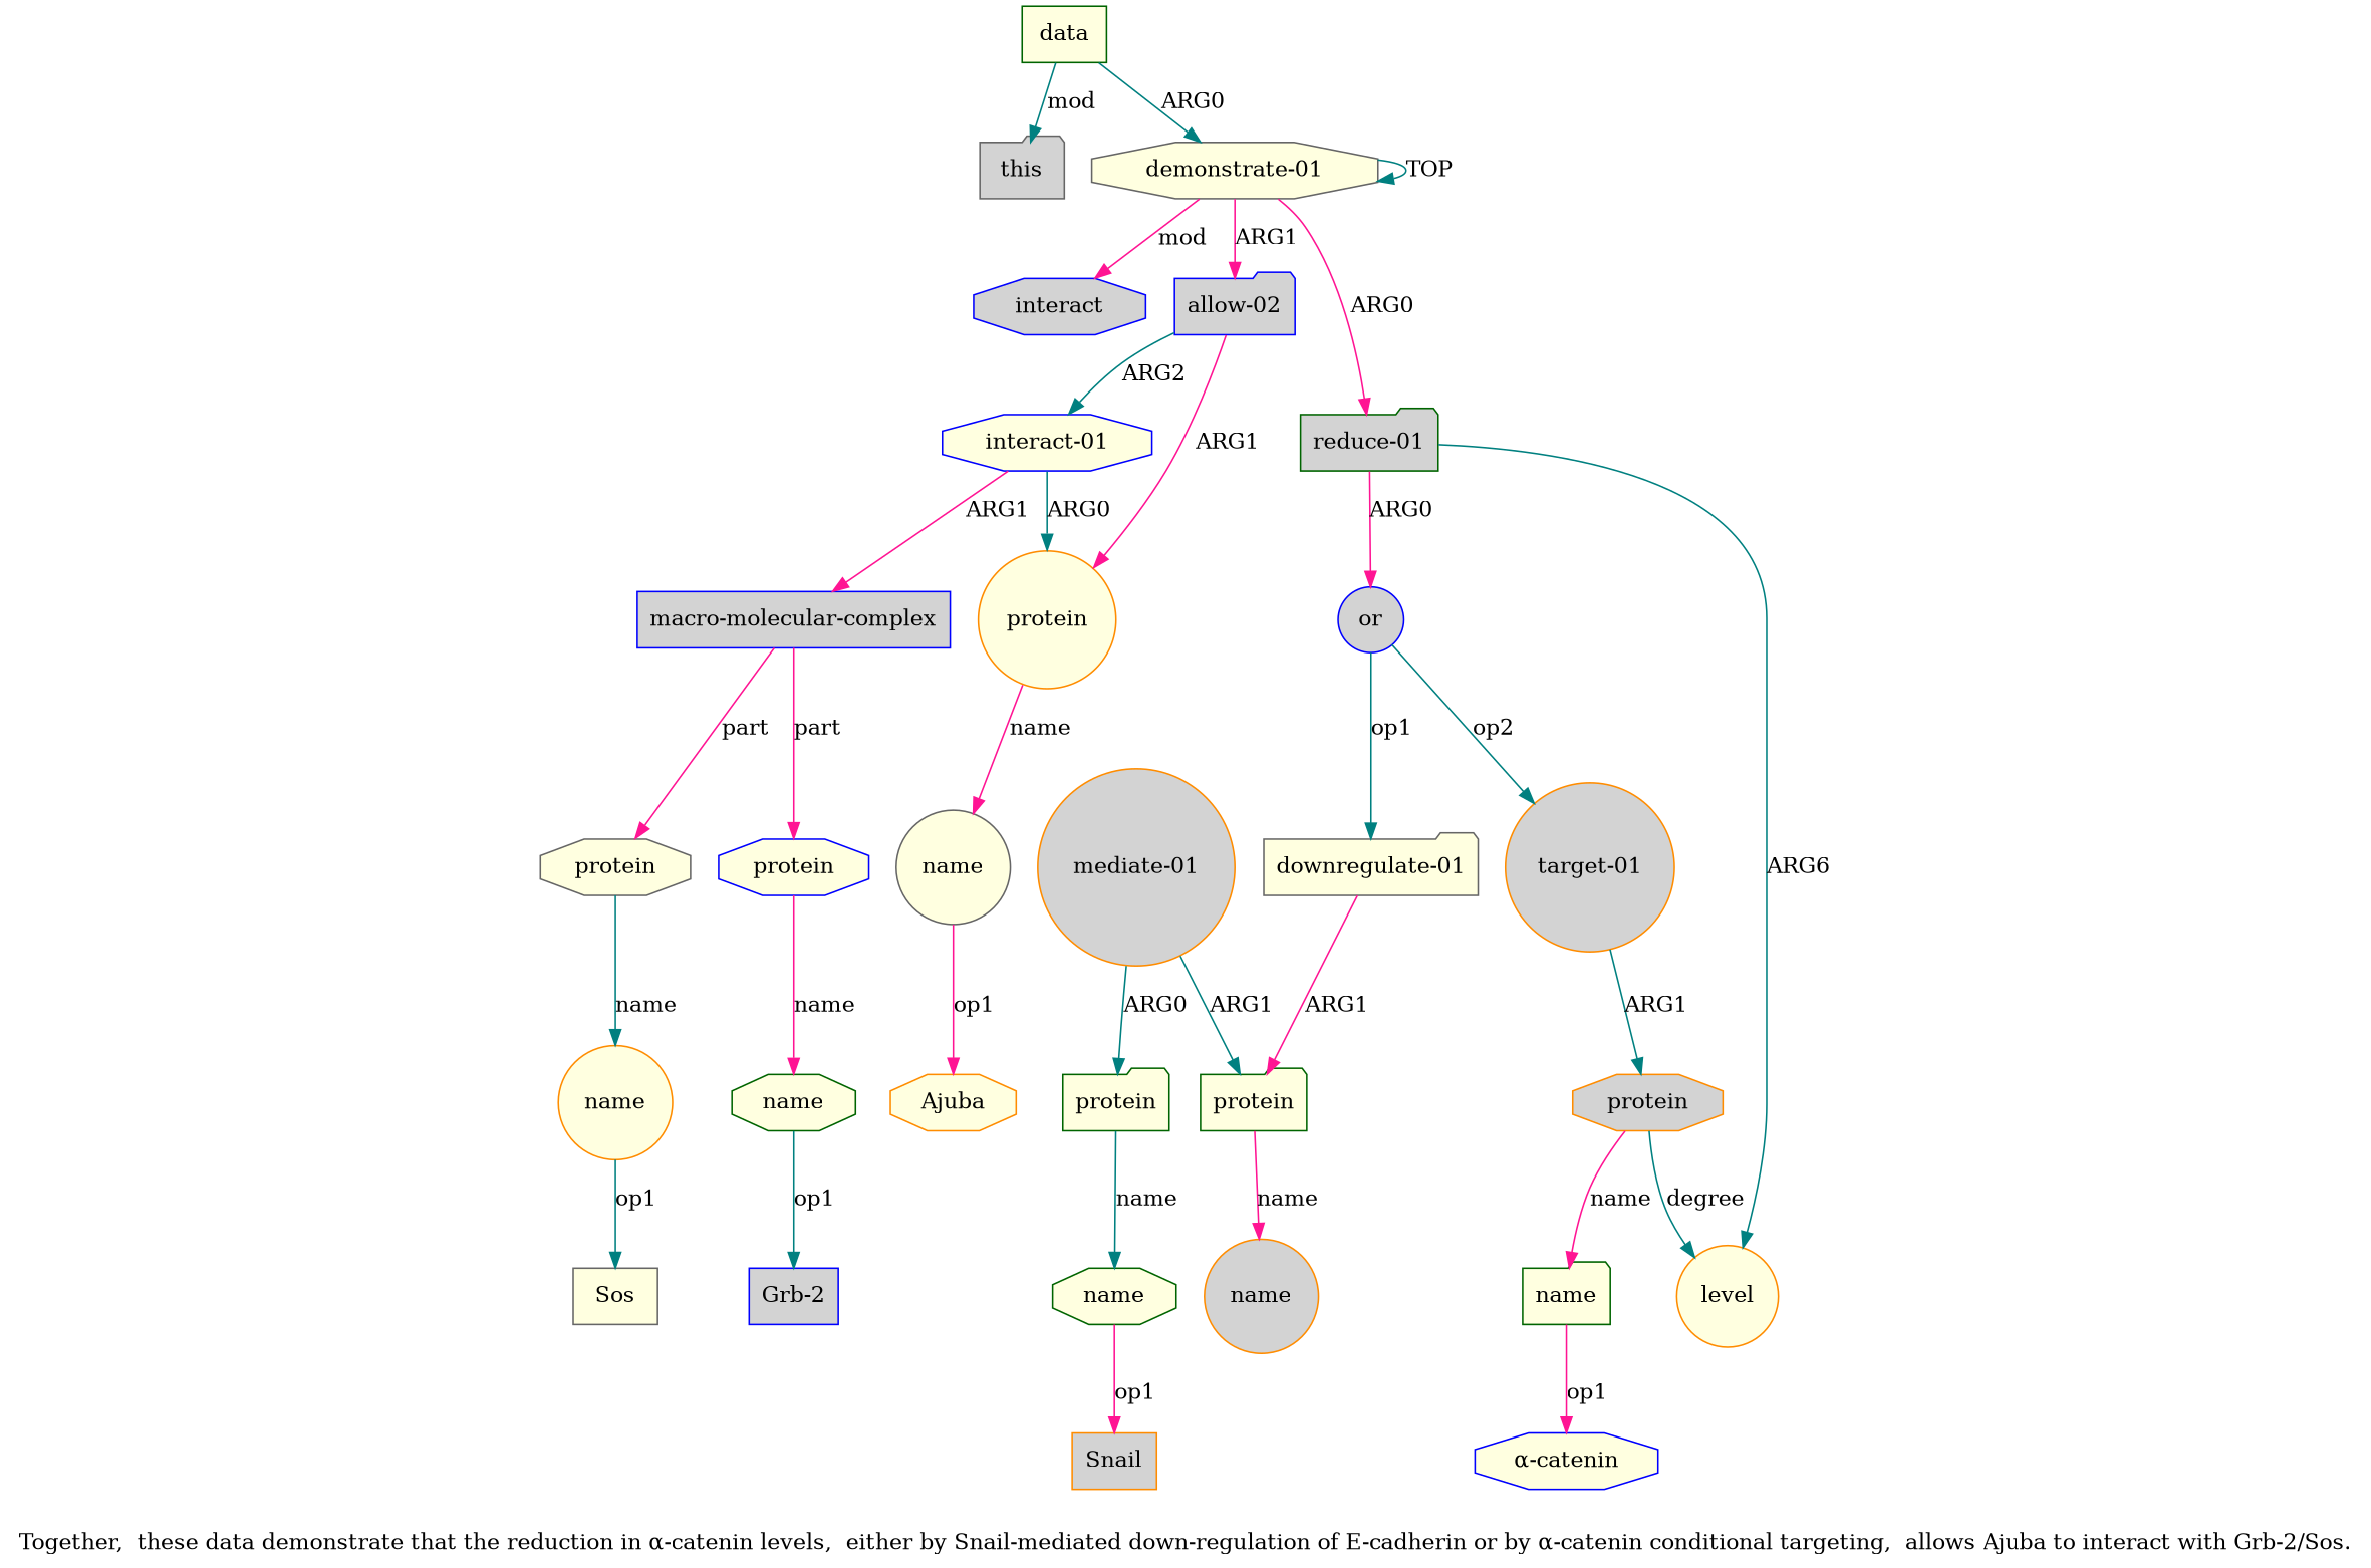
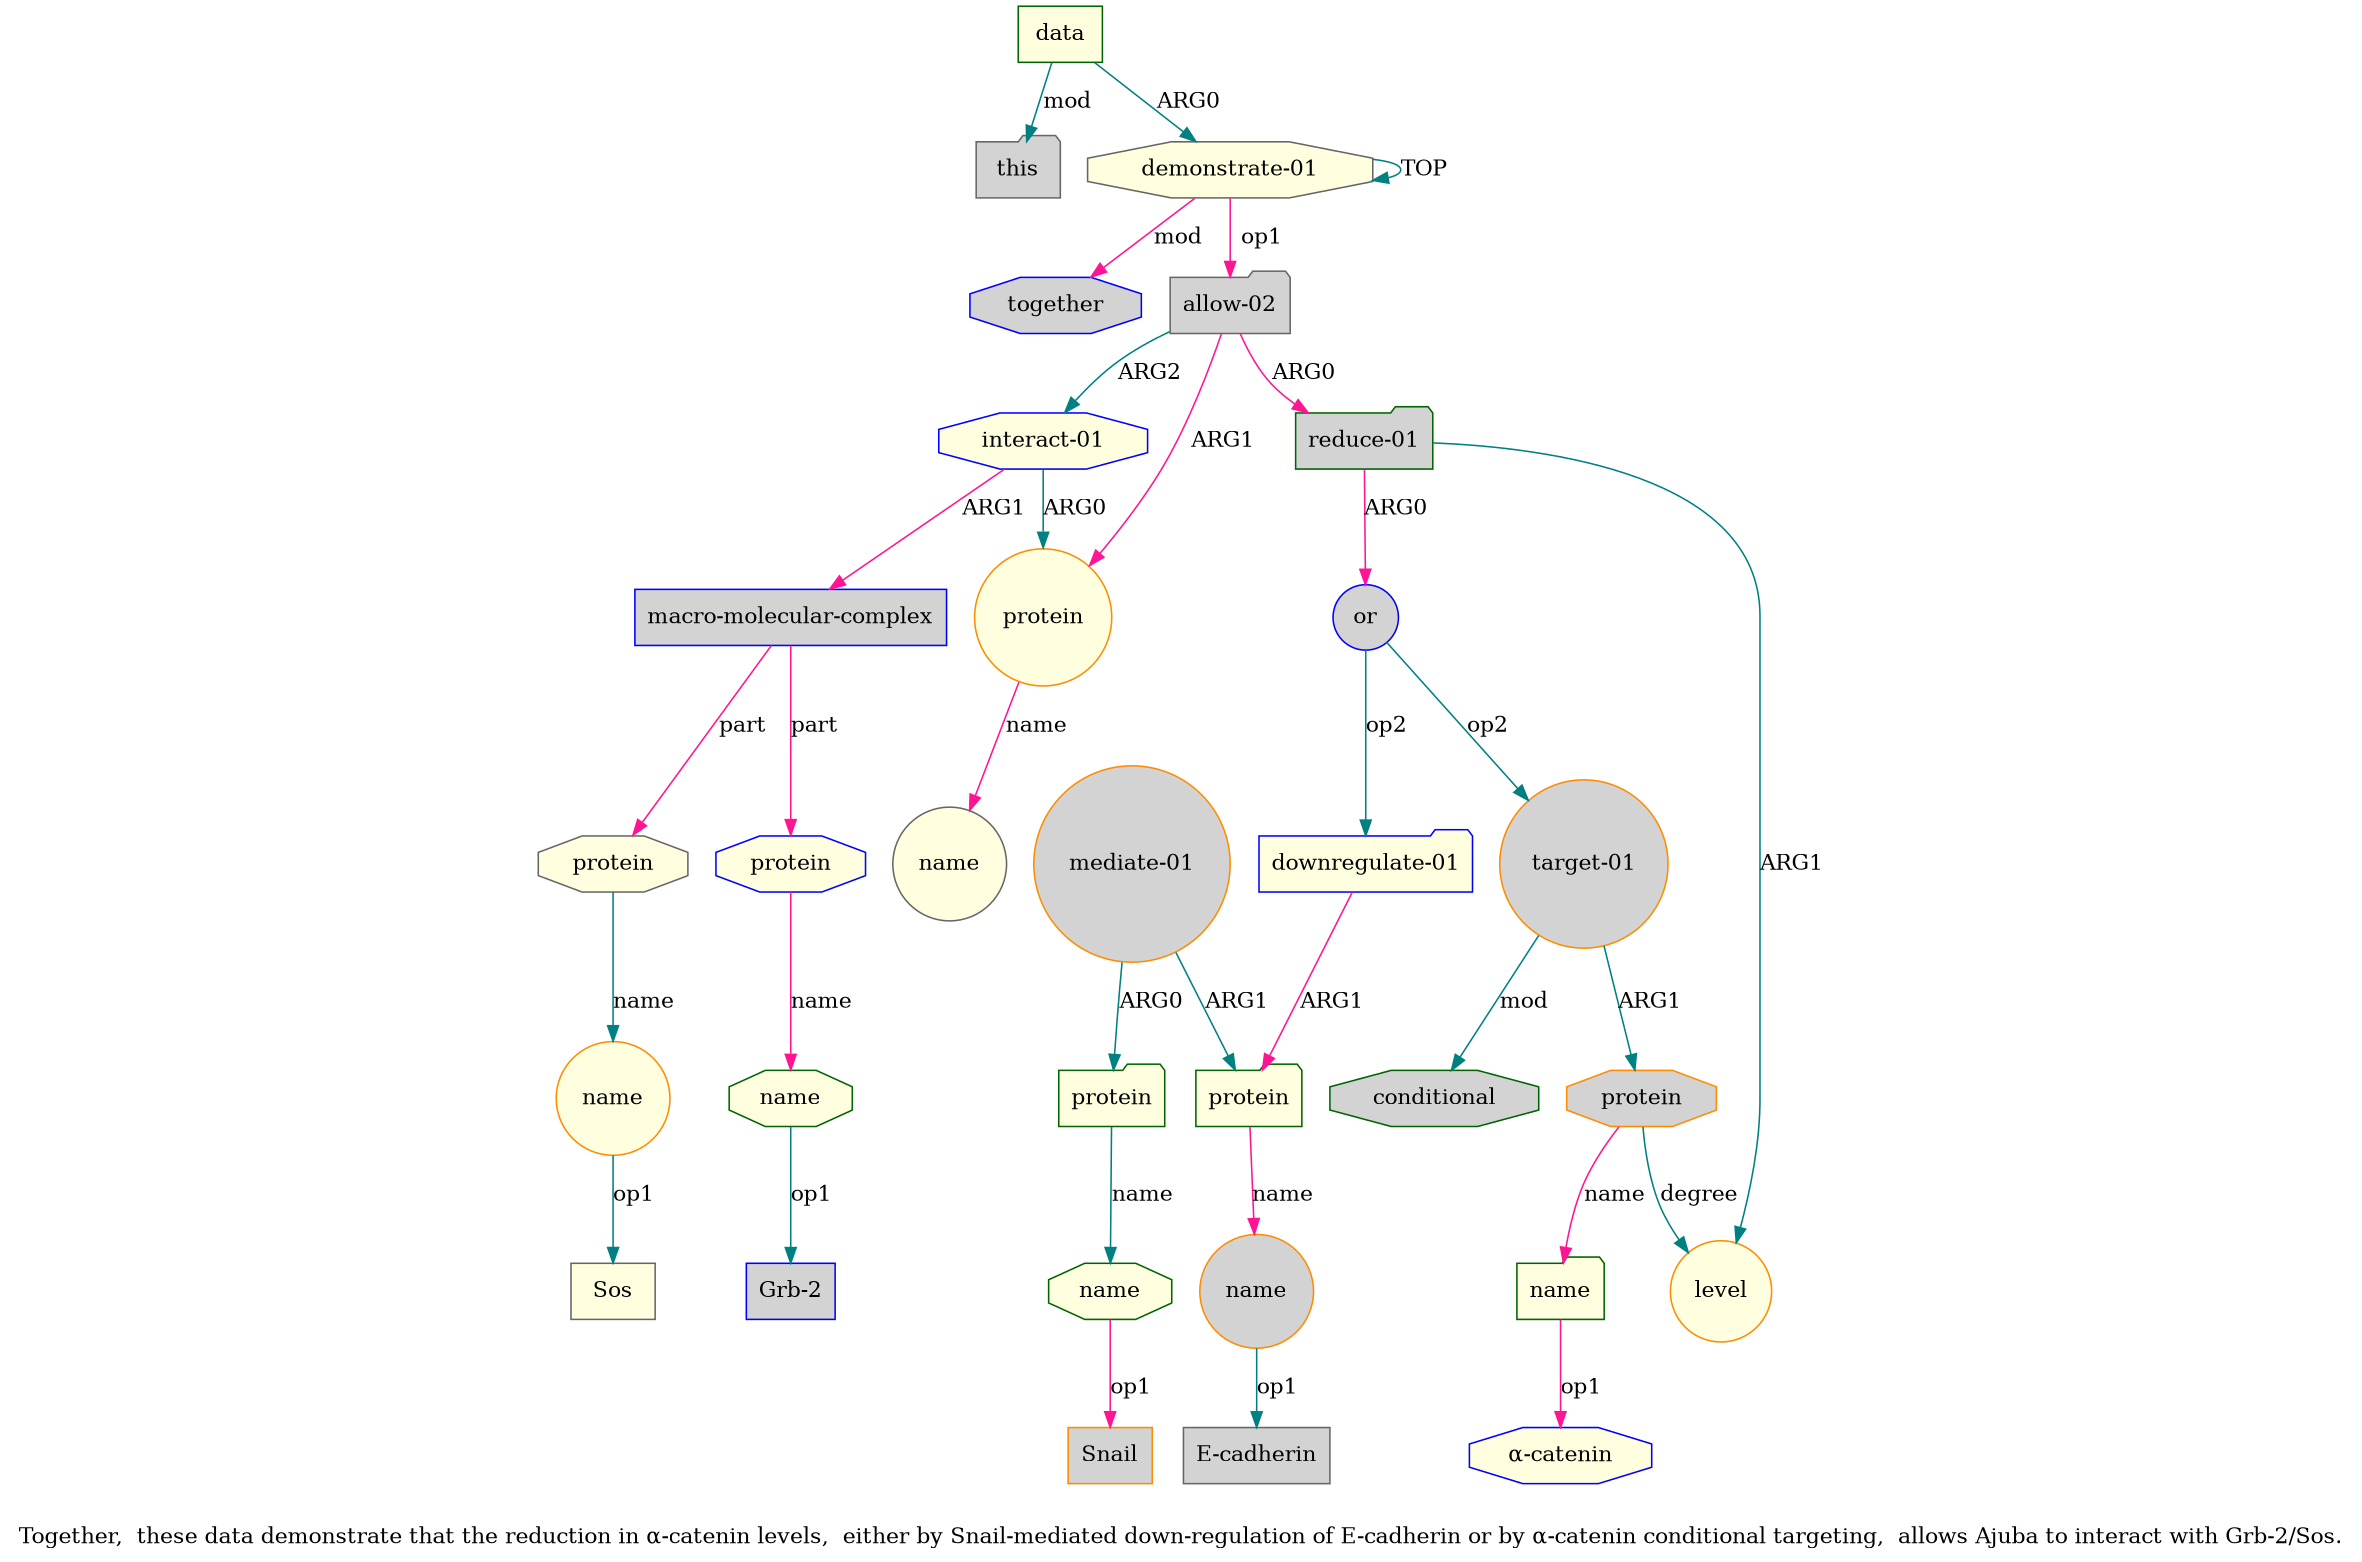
  digraph {
    label="Together,  these data demonstrate that the reduction in α-catenin levels,  either by Snail-mediated down-regulation of E-cadherin or by α-catenin conditional targeting,  allows Ajuba to interact with Grb-2/Sos."
    node [color=darkorange fillcolor=lightyellow gold_ind=-1 gold_label=protein shape=octagon style=filled test_ind=-1 test_label=protein]
    edge [color=teal gold_label=op1 test_label=op1]
    n1 [color=blue fillcolor=lightgrey gold_ind=20 gold_label="macro-molecular-complex" label="macro-molecular-complex" shape=box test_ind=20 test_label="macro-molecular-complex"]
    n2 [color=blue gold_ind=21 label=protein test_ind=21]
    n3 [color=gray40 gold_ind=23 label=protein test_ind=23]
    n4 [color=darkgreen gold_ind=22 gold_label=name label=name test_ind=22 test_label=name]
    n5 [gold_ind=24 gold_label=name label=name shape=circle test_ind=24 test_label=name]
    n6 [color=blue fillcolor=lightgrey gold_label="Grb-2" label="Grb-2" shape=box test_label="Grb-2"]
    n7 [color=gray40 gold_label=Sos label=Sos shape=box test_label=Sos]
-   n8 [color=blue fillcolor=lightgrey gold_ind=25 gold_label=together label=interact test_ind=25 test_label=together]
+   n8 [color=blue fillcolor=lightgrey gold_ind=25 gold_label=together label=together test_ind=25 test_label=together]
    n9 [fillcolor=lightgrey gold_label=Snail label=Snail shape=box test_label=Snail]
    n10 [color=blue gold_label="α-catenin" label="α-catenin" test_label="α-catenin"]
    n11 [fillcolor=lightgrey gold_ind=15 label=protein test_ind=15]
    n12 [gold_ind=14 gold_label=level label=level shape=circle test_ind=14 test_label=level]
    n13 [color=darkgreen gold_ind=16 gold_label=name label=name shape=folder test_ind=16 test_label=name]
    n14 [gold_ind=17 label=protein shape=circle test_ind=17]
    n15 [color=gray40 gold_ind=18 gold_label=name label=name shape=circle test_ind=18 test_label=name]
-   n16 [gold_label=Ajuba label=Ajuba test_label=Ajuba]
    n17 [color=darkgreen gold_ind=11 gold_label=name label=name test_ind=11 test_label=name]
    n18 [color=darkgreen gold_ind=10 label=protein shape=folder test_ind=10]
+   n19 [color=darkgreen fillcolor=lightgrey gold_ind=13 gold_label=conditional label=conditional test_ind=13 test_label=conditional]
    n20 [fillcolor=lightgrey gold_ind=12 gold_label="target-01" label="target-01" shape=circle test_ind=12 test_label="target-01"]
    n21 [color=blue gold_ind=19 gold_label="interact-01" label="interact-01" test_ind=19 test_label="interact-01"]
+   n22 [color=gray40 fillcolor=lightgrey gold_label="E-cadherin" label="E-cadherin" shape=box test_label="E-cadherin"]
    n23 [color=darkgreen gold_ind=1 gold_label=data label=data shape=box test_ind=1 test_label=data]
    n24 [color=gray40 fillcolor=lightgrey gold_ind=2 gold_label=this label=this shape=folder test_ind=2 test_label=this]
    n25 [color=gray40 gold_ind=0 gold_label="demonstrate-01" label="demonstrate-01" test_ind=0 test_label="demonstrate-01"]
-   n26 [color=blue fillcolor=lightgrey gold_ind=3 gold_label="allow-02" label="allow-02" shape=folder test_ind=3 test_label="allow-02"]
+   n26 [color=gray40 fillcolor=lightgrey gold_ind=3 gold_label="allow-02" label="allow-02" shape=folder test_ind=3 test_label="allow-02"]
    n27 [color=darkgreen fillcolor=lightgrey gold_ind=4 gold_label="reduce-01" label="reduce-01" shape=folder test_ind=4 test_label="reduce-01"]
    n28 [color=blue fillcolor=lightgrey gold_ind=5 gold_label=or label=or shape=circle test_ind=5 test_label=or]
-   n29 [color=gray40 gold_ind=6 gold_label="downregulate-01" label="downregulate-01" shape=folder test_ind=6 test_label="downregulate-01"]
+   n29 [color=blue gold_ind=6 gold_label="downregulate-01" label="downregulate-01" shape=folder test_ind=6 test_label="downregulate-01"]
    n30 [color=darkgreen gold_ind=7 label=protein shape=folder test_ind=7]
    n31 [fillcolor=lightgrey gold_ind=8 gold_label=name label=name shape=circle test_ind=8 test_label=name]
    n32 [fillcolor=lightgrey gold_ind=9 gold_label="mediate-01" label="mediate-01" shape=circle test_ind=9 test_label="mediate-01"]
    n1 -> n2 [color=deeppink gold_label=part label=part test_label=part]
    n1 -> n3 [color=deeppink gold_label=part label=part test_label=part]
    n2 -> n4 [color=deeppink gold_label=name label=name test_label=name]
    n3 -> n5 [gold_label=name label=name test_label=name]
    n4 -> n6 [label=op1]
    n5 -> n7 [label=op1]
    n11 -> n12 [gold_label=degree label=degree test_label=degree]
    n11 -> n13 [color=deeppink gold_label=name label=name test_label=name]
    n13 -> n10 [color=deeppink label=op1]
    n14 -> n15 [color=deeppink gold_label=name label=name test_label=name]
-   n15 -> n16 [color=deeppink label=op1]
    n17 -> n9 [color=deeppink label=op1]
    n18 -> n17 [gold_label=name label=name test_label=name]
    n20 -> n11 [gold_label=ARG1 label=ARG1 test_label=ARG1]
+   n20 -> n19 [gold_label=mod label=mod test_label=mod]
    n21 -> n1 [color=deeppink gold_label=ARG1 label=ARG1 test_label=ARG1]
    n21 -> n14 [gold_label=ARG0 label=ARG0 test_label=ARG0]
    n23 -> n24 [gold_label=mod label=mod test_label=mod]
    n23 -> n25 [gold_label=ARG0 label=ARG0 test_label=ARG0]
    n25 -> n8 [color=deeppink gold_label=mod label=mod test_label=mod]
    n25 -> n25 [gold_label=TOP label=TOP test_label=TOP]
-   n25 -> n26 [color=deeppink gold_label=ARG1 label=ARG1 test_label=ARG1]
+   n25 -> n26 [color=deeppink gold_label=ARG1 label=op1 test_label=ARG1]
    n26 -> n14 [color=deeppink gold_label=ARG1 label=ARG1 test_label=ARG1]
    n26 -> n21 [gold_label=ARG2 label=ARG2 test_label=ARG2]
-   n25 -> n27 [color=deeppink gold_label=ARG0 label=ARG0 test_label=ARG0]
-   n27 -> n12 [gold_label=ARG1 label=ARG6 test_label=ARG1]
+   n26 -> n27 [color=deeppink gold_label=ARG0 label=ARG0 test_label=ARG0]
+   n27 -> n12 [gold_label=ARG1 label=ARG1 test_label=ARG1]
    n27 -> n28 [color=deeppink gold_label=ARG0 label=ARG0 test_label=ARG0]
    n28 -> n20 [gold_label=op2 label=op2 test_label=op2]
-   n28 -> n29 [label=op1]
+   n28 -> n29 [label=op2]
    n29 -> n30 [color=deeppink gold_label=ARG1 label=ARG1 test_label=ARG1]
    n30 -> n31 [color=deeppink gold_label=name label=name test_label=name]
+   n31 -> n22 [label=op1]
    n32 -> n18 [gold_label=ARG0 label=ARG0 test_label=ARG0]
    n32 -> n30 [gold_label=ARG1 label=ARG1 test_label=ARG1]
  }
